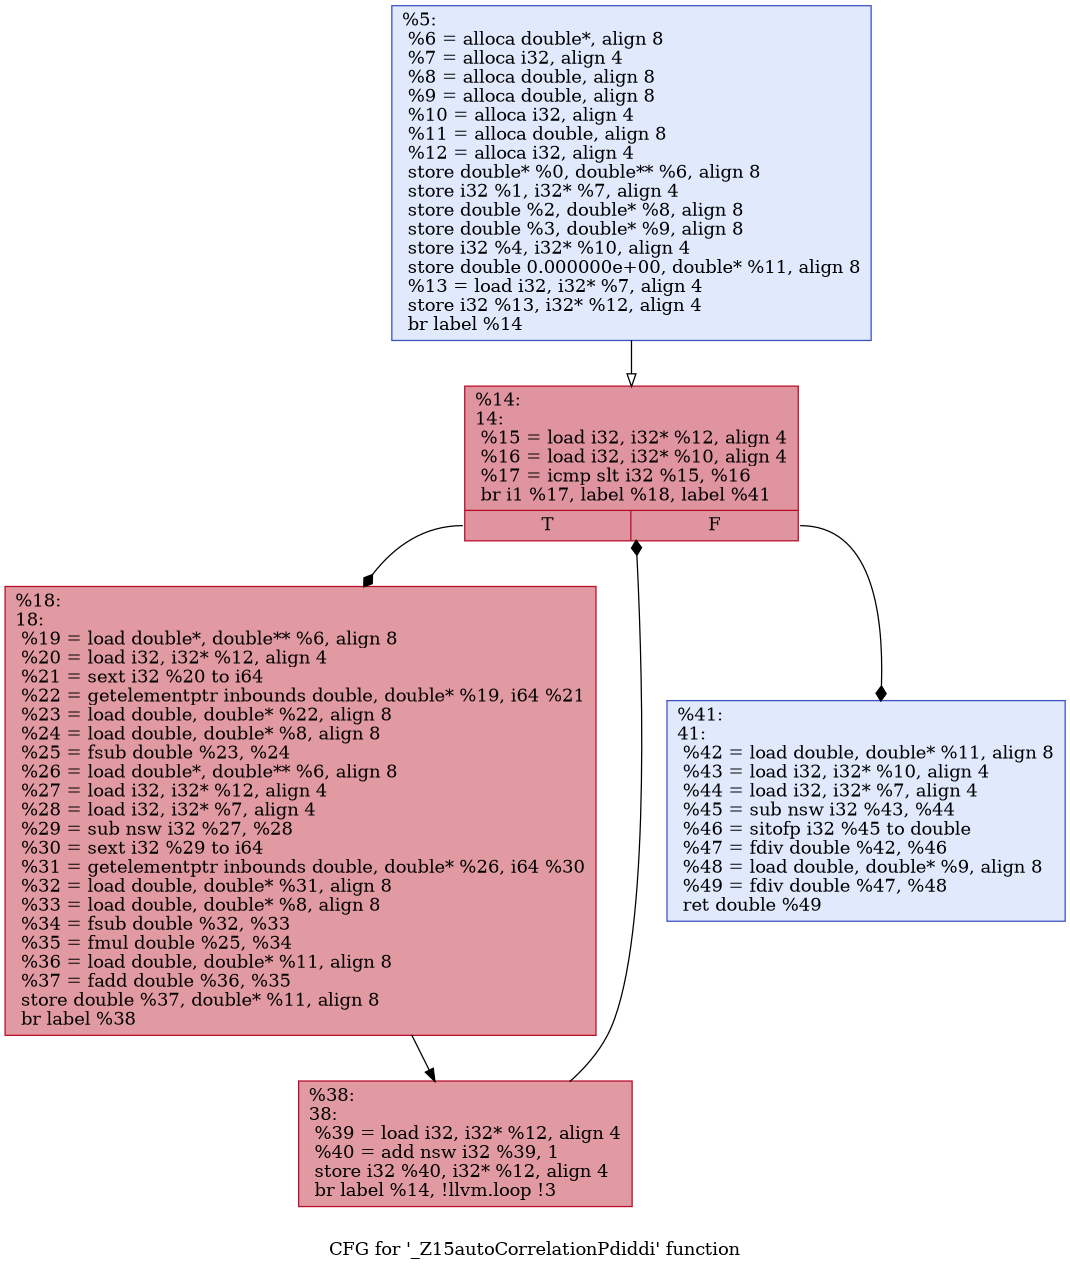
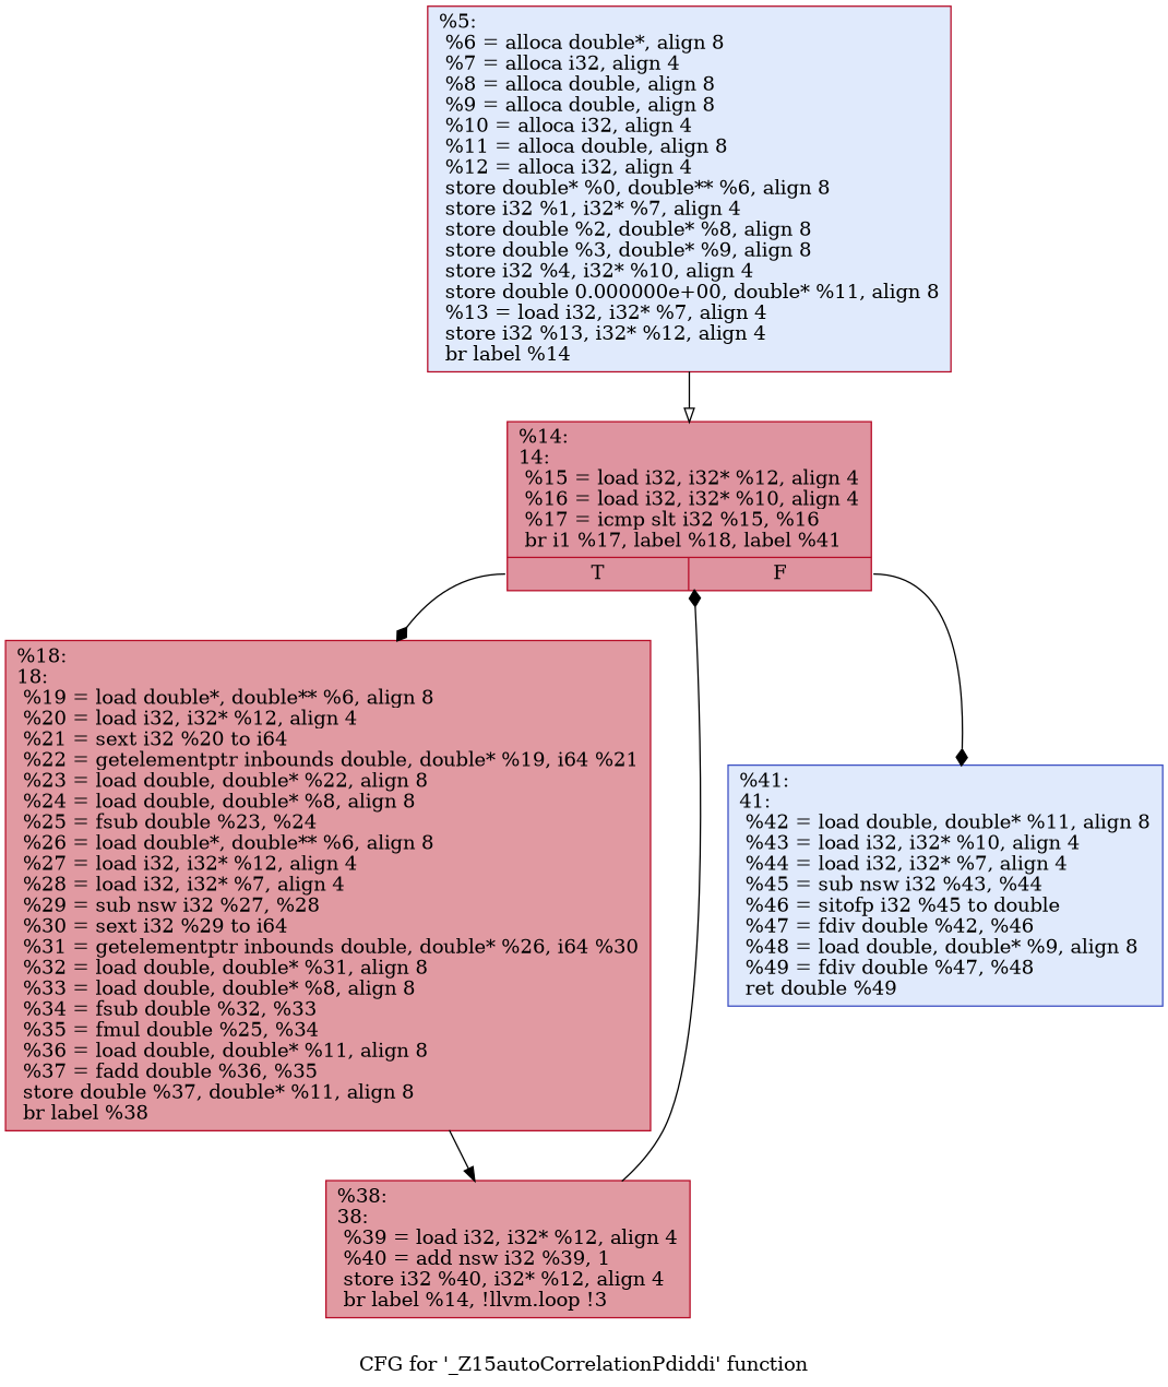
  digraph {
    label="CFG for '_Z15autoCorrelationPdiddi' function"
    node [color="#b70d28ff" fillcolor="#b9d0f970" shape=record style=filled]
    edge [arrowhead=diamond]
-   n1 [color="#3d50c3ff" label="{%5:\l  %6 = alloca double*, align 8\l  %7 = alloca i32, align 4\l  %8 = alloca double, align 8\l  %9 = alloca double, align 8\l  %10 = alloca i32, align 4\l  %11 = alloca double, align 8\l  %12 = alloca i32, align 4\l  store double* %0, double** %6, align 8\l  store i32 %1, i32* %7, align 4\l  store double %2, double* %8, align 8\l  store double %3, double* %9, align 8\l  store i32 %4, i32* %10, align 4\l  store double 0.000000e+00, double* %11, align 8\l  %13 = load i32, i32* %7, align 4\l  store i32 %13, i32* %12, align 4\l  br label %14\l}"]
+   n1 [label="{%5:\l  %6 = alloca double*, align 8\l  %7 = alloca i32, align 4\l  %8 = alloca double, align 8\l  %9 = alloca double, align 8\l  %10 = alloca i32, align 4\l  %11 = alloca double, align 8\l  %12 = alloca i32, align 4\l  store double* %0, double** %6, align 8\l  store i32 %1, i32* %7, align 4\l  store double %2, double* %8, align 8\l  store double %3, double* %9, align 8\l  store i32 %4, i32* %10, align 4\l  store double 0.000000e+00, double* %11, align 8\l  %13 = load i32, i32* %7, align 4\l  store i32 %13, i32* %12, align 4\l  br label %14\l}"]
    n2 [fillcolor="#b70d2870" label="{%14:\l14:                                               \l  %15 = load i32, i32* %12, align 4\l  %16 = load i32, i32* %10, align 4\l  %17 = icmp slt i32 %15, %16\l  br i1 %17, label %18, label %41\l|{<s0>T|<s1>F}}"]
    n3 [fillcolor="#bb1b2c70" label="{%18:\l18:                                               \l  %19 = load double*, double** %6, align 8\l  %20 = load i32, i32* %12, align 4\l  %21 = sext i32 %20 to i64\l  %22 = getelementptr inbounds double, double* %19, i64 %21\l  %23 = load double, double* %22, align 8\l  %24 = load double, double* %8, align 8\l  %25 = fsub double %23, %24\l  %26 = load double*, double** %6, align 8\l  %27 = load i32, i32* %12, align 4\l  %28 = load i32, i32* %7, align 4\l  %29 = sub nsw i32 %27, %28\l  %30 = sext i32 %29 to i64\l  %31 = getelementptr inbounds double, double* %26, i64 %30\l  %32 = load double, double* %31, align 8\l  %33 = load double, double* %8, align 8\l  %34 = fsub double %32, %33\l  %35 = fmul double %25, %34\l  %36 = load double, double* %11, align 8\l  %37 = fadd double %36, %35\l  store double %37, double* %11, align 8\l  br label %38\l}"]
    n4 [color="#3d50c3ff" label="{%41:\l41:                                               \l  %42 = load double, double* %11, align 8\l  %43 = load i32, i32* %10, align 4\l  %44 = load i32, i32* %7, align 4\l  %45 = sub nsw i32 %43, %44\l  %46 = sitofp i32 %45 to double\l  %47 = fdiv double %42, %46\l  %48 = load double, double* %9, align 8\l  %49 = fdiv double %47, %48\l  ret double %49\l}"]
    n5 [fillcolor="#bb1b2c70" label="{%38:\l38:                                               \l  %39 = load i32, i32* %12, align 4\l  %40 = add nsw i32 %39, 1\l  store i32 %40, i32* %12, align 4\l  br label %14, !llvm.loop !3\l}"]
    n1 -> n2 [arrowhead=onormal]
    n2 -> n3 [tailport=s0]
    n2 -> n4 [tailport=s1]
    n3 -> n5 [arrowhead=normal]
    n5 -> n2
  }
